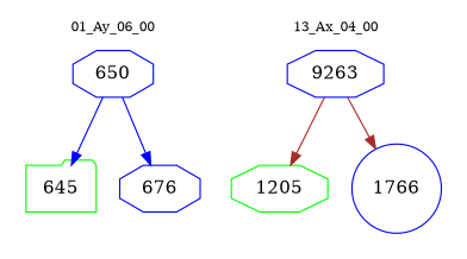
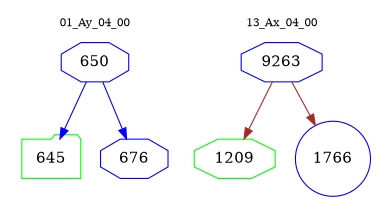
  digraph {
    fontname="DejaVu Serif"
    node [color=blue fontname="DejaVu Serif" shape=octagon]
    edge [color=blue fontname="DejaVu Serif"]
    n1 [label=650]
    n2 [color=green label=645 shape=folder]
    n3 [label=676]
    n4 [label=9263]
-   n5 [color=green label=1205]
+   n5 [color=green label=1209]
    n6 [label=1766 shape=circle]
    subgraph cluster_1 {
      color=white
      fontsize=10
-     label="01_Ay_06_00"
+     label="01_Ay_04_00"
      n1
      n2
      n3
    }
    subgraph cluster_2 {
      color=white
      fontsize=10
      label="13_Ax_04_00"
      n4
      n5
      n6
    }
    n1 -> n2
    n1 -> n3
    n4 -> n5 [color=brown]
    n4 -> n6 [color=brown]
  }
